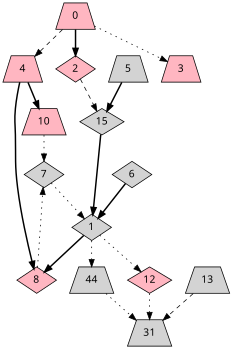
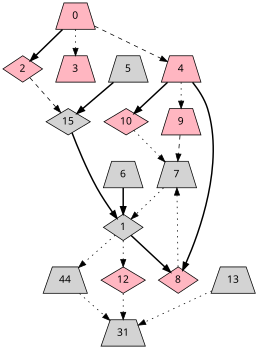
  digraph {
    "Duplicate states"=0
    GraphType=S_P
    "Max states in OPEN"=0
    Modes="120000ms; topo-ordered tasks, ; Pruning: task equivalence, fixed order ready list, ; F-value: ; Optimisation: best schedule length (SL) optimisation on equal, "
    NumberOfTasks=16
    "Pruned using list schedule length"=1389
    "States removed from OPEN"=0
    TargetSystem="Homogeneous-4"
    "Time to schedule (ms)"=203
    "Total idle time"=577
    "Total schedule length"=622
    "Total sequential time"=1298
    "Total states created"=4977
    fontname="Noto Sans"
    node ["Finish time"=344 Processor=0 Weight=77 fillcolor=lightpink fontname="Noto Sans" shape=trapezium style=filled]
    edge [Weight=2 fontname="Noto Sans" style=dotted]
    0 ["Finish time"=103 "Start time"=0 Weight=103]
    4 ["Finish time"=193 "Start time"=103 Weight=90]
    2 ["Finish time"=174 Processor=1 "Start time"=110 Weight=64 shape=diamond]
    3 ["Finish time"=208 Processor=2 "Start time"=105 Weight=103]
-   10 ["Finish time"=272 Processor=2 "Start time"=208 Weight=64]
+   9 ["Finish time"=270 "Start time"=193]
+   10 ["Finish time"=272 Processor=2 "Start time"=208 Weight=64 shape=diamond]
    8 ["Finish time"=254 Processor=1 "Start time"=203 Weight=51 shape=diamond]
    15 [Processor=3 "Start time"=267 fillcolor=lightgrey shape=diamond]
-   7 ["Finish time"=351 "Start time"=274 fillcolor=lightgrey shape=diamond]
+   7 ["Finish time"=351 "Start time"=274 fillcolor=lightgrey]
    5 ["Finish time"=267 Processor=3 "Start time"=177 Weight=90 fillcolor=lightgrey]
-   6 [Processor=1 "Start time"=254 Weight=90 fillcolor=lightgrey shape=diamond]
+   6 [Processor=1 "Start time"=254 Weight=90 fillcolor=lightgrey]
    1 ["Finish time"=377 "Start time"=351 Weight=26 fillcolor=lightgrey shape=diamond]
    n13 ["Finish time"=493 "Start time"=377 Weight=116 fillcolor=lightgrey label=44]
    12 ["Finish time"=447 Processor=2 "Start time"=383 Weight=64 shape=diamond]
    n15 ["Finish time"=622 "Start time"=493 Weight=129 fillcolor=lightgrey label=31]
    13 ["Finish time"=462 Processor=3 "Start time"=385 fillcolor=lightgrey]
    0 -> 4 [Weight=9 style=dashed]
    0 -> 2 [Weight=7 style=bold]
    0 -> 3
+   4 -> 9
    4 -> 10 [Weight=6 style=bold]
    4 -> 8 [Weight=10 style=bold]
    2 -> 15 [Weight=3 style=dashed]
+   9 -> 7 [Weight=9 style=dashed]
    10 -> 7
    8 -> 7 [Weight=4]
    15 -> 1 [Weight=7 style=bold]
    7 -> 1 [Weight=10]
    5 -> 15 [Weight=5 style=bold]
    6 -> 1 [Weight=6 style=bold]
    1 -> 8 [Weight=8 style=bold]
    1 -> n13 [Weight=10]
    1 -> 12 [Weight=6]
    n13 -> n15 [Weight=6]
    12 -> n15
-   13 -> n15 [Weight=10 style=dashed]
+   13 -> n15 [Weight=10]
  }
